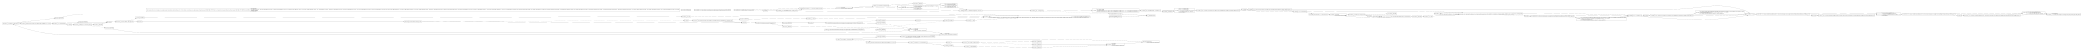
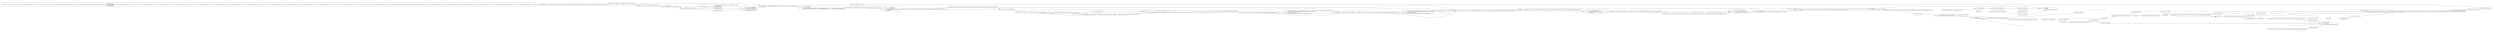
  digraph {
    fontname="Open Sans"
    rankdir=LR
    node [fontname="Open Sans" shape=record]
    edge [fontname="Open Sans"]
    n1 [label="{0\:\ ?|MTH_ENTER_BLOCK\l}"]
    n2 [label="{2\:\ 0x0000|r12 = r12 & androidx.constraintlayout.core.widgets.analyzer.DependencyGraph.USE_GROUPS\l}"]
    n3 [label="{3\:\ 0x0005|if (r11.mNeedBuildGraph != false) goto L94\l}"]
    n4 [label="{4\:\ 0x0007}"]
    n5 [label="{6\:\ 0x000b|java.util.Iterator r1 = r11.container.mChildren.iterator()\l}"]
    n6 [label="{5\:\ 0x0009|if (r11.mNeedRedoMeasures == false) goto L5\l}"]
    n7 [label="{7\:\ 0x0013|LOOP_START\lLOOP:3: B:7:0x0013\-\>B:9:0x0019\l}"]
    n8 [label="{11\:\ 0x0048|boolean r1 = basicMeasureWidgets(r11.mContainer)\l}"]
    n9 [label="{12\:\ 0x004e|if (r1 == false) goto L9\l}"]
    n10 [label="{13\:\ 0x0050|RETURN\l|return false\l}"]
    n11 [label="{14\:\ 0x0051|r11.container.setX(0)\lr11.container.setY(0)\landroidx.constraintlayout.core.widgets.ConstraintWidget$DimensionBehaviour r3 = r11.container.getDimensionBehaviour(0)\landroidx.constraintlayout.core.widgets.ConstraintWidget$DimensionBehaviour r4 = r11.container.getDimensionBehaviour(1)\l}"]
    n12 [label="{1\:\ ?|MTH_EXIT_BLOCK\l}"]
    n13 [label="{15\:\ 0x0069|if (r11.mNeedBuildGraph == false) goto L12\l}"]
    n14 [label="{16\:\ 0x006b|buildGraph()\l}"]
    n15 [label="{17\:\ 0x006e|int r5 = r11.container.getX()\lint r6 = r11.container.getY()\lr11.container.horizontalRun.start.resolve(r5)\lr11.container.verticalRun.start.resolve(r6)\lmeasureWidgets()\l}"]
    n16 [label="{18\:\ 0x0091|if (r3 == androidx.constraintlayout.core.widgets.ConstraintWidget.DimensionBehaviour.WRAP_CONTENT) goto L77\l}"]
    n17 [label="{19\:\ 0x0093}"]
    n18 [label="{21\:\ 0x0097|if (r12 == false) goto L86\l}"]
    n19 [label="{20\:\ 0x0095|if (r4 != androidx.constraintlayout.core.widgets.ConstraintWidget.DimensionBehaviour.WRAP_CONTENT) goto L16\l}"]
    n20 [label="{22\:\ 0x0099|java.util.Iterator r7 = r11.mRuns.iterator()\l}"]
    n21 [label="{29\:\ 0x00b4|PHI: r12 \l  PHI: (r12v2 'optimizeWrap' boolean) = (r12v1 'optimizeWrap' boolean), (r12v1 'optimizeWrap' boolean), (r12v3 'optimizeWrap' boolean) binds: [B:21:0x0097, B:101:0x00b4, B:27:0x00b1] A[DONT_GENERATE, DONT_INLINE]\l|if (r12 == false) goto L90\l}"]
    n22 [label="{37\:\ 0x00fe|r7 = false\l}"]
    n23 [label="{38\:\ 0x0107|if (r11.container.mListDimensionBehaviors[0] == androidx.constraintlayout.core.widgets.ConstraintWidget.DimensionBehaviour.FIXED) goto L71\l}"]
    n24 [label="{39\:\ 0x0109}"]
    n25 [label="{41\:\ 0x0113|int r2 = r11.container.getWidth() + r5\lr11.container.horizontalRun.end.resolve(r2)\lr11.container.horizontalRun.dimension.resolve(r2 \- r5)\lmeasureWidgets()\l}"]
    n26 [label="{40\:\ 0x0111|if (r11.container.mListDimensionBehaviors[0] != androidx.constraintlayout.core.widgets.ConstraintWidget.DimensionBehaviour.MATCH_PARENT) goto L20\l}"]
    n27 [label="{42\:\ 0x0139|if (r11.container.mListDimensionBehaviors[1] == androidx.constraintlayout.core.widgets.ConstraintWidget.DimensionBehaviour.FIXED) goto L76\l}"]
+   n28 [label="{47\:\ 0x0164|PHI: r7 \l  PHI: (r7v23 'checkRoot' boolean) = (r7v22 'checkRoot' boolean), (r7v21 'checkRoot' boolean) binds: [B:46:0x0160, B:40:0x0111] A[DONT_GENERATE, DONT_INLINE]\l|java.util.Iterator r0 = r11.mRuns.iterator()\l}"]
    n29 [label="{48\:\ 0x016a|LOOP_START\lLOOP:0: B:48:0x016a\-\>B:85:0x016a\l}"]
    n30 [label="{49\:\ 0x016e|if (r0.hasNext() == false) goto L33\l}"]
    n31 [label="{50\:\ 0x0170|androidx.constraintlayout.core.widgets.analyzer.WidgetRun r2 = r0.next()\l}"]
    n32 [label="{84\:\ 0x0185|SYNTHETIC\l}"]
    n33 [label="{51\:\ 0x017a|if (r2.widget != r11.container) goto L32\l}"]
    n34 [label="{56\:\ 0x0185|r0 = androidx.constraintlayout.core.widgets.analyzer.DependencyGraph.USE_GROUPS\ljava.util.Iterator r2 = r11.mRuns.iterator()\l}"]
    n35 [label="{52\:\ 0x017c}"]
    n36 [label="{82\:\ 0x0181|SYNTHETIC\l}"]
    n37 [label="{53\:\ 0x017e|if (r2.resolved != false) goto L27\l}"]
    n38 [label="{55\:\ 0x0181|r2.applyToWidget()\l}"]
    n39 [label="{83\:\ 0x0181|SYNTHETIC\l}"]
    n40 [label="{86\:\ 0x016a|SYNTHETIC\l}"]
    n41 [label="{85\:\ 0x016a|LOOP_END\lSYNTHETIC\lLOOP:0: B:48:0x016a\-\>B:85:0x016a\l}"]
    n42 [label="{87\:\ 0x016a|SYNTHETIC\l}"]
    n43 [label="{57\:\ 0x018c|LOOP_START\lLOOP:1: B:57:0x018c\-\>B:96:0x018c\l}"]
    n44 [label="{58\:\ 0x0190|if (r2.hasNext() == false) goto L70\l}"]
    n45 [label="{59\:\ 0x0192|androidx.constraintlayout.core.widgets.analyzer.WidgetRun r8 = r2.next()\l}"]
    n46 [label="{88\:\ 0x01c6|SYNTHETIC\l}"]
    n47 [label="{60\:\ 0x0198|if (r7 != false) goto L69\l}"]
    n48 [label="{80\:\ 0x01c6|PHI: r0 \l  PHI: (r0v8 'allResolved' boolean) = (r0v7 'allResolved' boolean), (r0v9 'allResolved' boolean), (r0v10 'allResolved' boolean), (r0v11 'allResolved' boolean) binds: [B:88:0x01c6, B:66:0x01a7, B:78:0x01c3, B:71:0x01b3] A[DONT_GENERATE, DONT_INLINE]\l|r11.container.setHorizontalDimensionBehaviour(r3)\lr11.container.setVerticalDimensionBehaviour(r4)\l}"]
    n49 [label="{61\:\ 0x019a}"]
    n50 [label="{89\:\ 0x01a1|SYNTHETIC\l}"]
    n51 [label="{62\:\ 0x019e|if (r8.widget != r11.container) goto L41\l}"]
    n52 [label="{64\:\ 0x01a1}"]
    n53 [label="{90\:\ 0x01a1|SYNTHETIC\l}"]
    n54 [label="{97\:\ 0x018c|SYNTHETIC\l}"]
    n55 [label="{96\:\ 0x018c|LOOP_END\lSYNTHETIC\lLOOP:1: B:57:0x018c\-\>B:96:0x018c\l}"]
    n56 [label="{65\:\ 0x01a5|if (r8.start.resolved != false) goto L44\l}"]
    n57 [label="{67\:\ 0x01a9}"]
    n58 [label="{91\:\ 0x01a7|SYNTHETIC\l}"]
    n59 [label="{68\:\ 0x01ad|if (r8.end.resolved != false) goto L52\l}"]
    n60 [label="{66\:\ 0x01a7|r0 = false\l}"]
    n61 [label="{69\:\ 0x01af}"]
    n62 [label="{72\:\ 0x01b5}"]
    n63 [label="{70\:\ 0x01b1|if ((r8 instanceof androidx.constraintlayout.core.widgets.analyzer.GuidelineReference) != false) goto L52\l}"]
    n64 [label="{73\:\ 0x01b9|if (r8.dimension.resolved != false) goto L65\l}"]
    n65 [label="{92\:\ 0x01b3|SYNTHETIC\l}"]
    n66 [label="{71\:\ 0x01b3|r0 = false\l}"]
    n67 [label="{81\:\ 0x01d0|RETURN\l|return r0\l}"]
    n68 [label="{93\:\ 0x01bb|SYNTHETIC\l}"]
    n69 [label="{98\:\ 0x018c|SYNTHETIC\l}"]
    n70 [label="{74\:\ 0x01bb}"]
    n71 [label="{75\:\ 0x01bd|if ((r8 instanceof androidx.constraintlayout.core.widgets.analyzer.ChainRun) != false) goto L64\l}"]
    n72 [label="{94\:\ 0x01bf|SYNTHETIC\l}"]
    n73 [label="{99\:\ 0x018c|SYNTHETIC\l}"]
    n74 [label="{76\:\ 0x01bf}"]
    n75 [label="{95\:\ 0x01c3|SYNTHETIC\l}"]
    n76 [label="{77\:\ 0x01c1|if ((r8 instanceof androidx.constraintlayout.core.widgets.analyzer.GuidelineReference) != false) goto L62\l}"]
    n77 [label="{100\:\ 0x018c|SYNTHETIC\l}"]
    n78 [label="{78\:\ 0x01c3|r0 = false\l}"]
    n79 [label="{43\:\ 0x013b}"]
    n80 [label="{45\:\ 0x0145|int r0 = r11.container.getHeight() + r6\lr11.container.verticalRun.end.resolve(r0)\lr11.container.verticalRun.dimension.resolve(r0 \- r6)\l}"]
    n81 [label="{44\:\ 0x0143|if (r11.container.mListDimensionBehaviors[1] != androidx.constraintlayout.core.widgets.ConstraintWidget.DimensionBehaviour.MATCH_PARENT) goto L75\l}"]
    n82 [label="{46\:\ 0x0160|measureWidgets()\lr7 = androidx.constraintlayout.core.widgets.analyzer.DependencyGraph.USE_GROUPS\l}"]
    n83 [label="{23\:\ 0x009f|LOOP_START\lLOOP:2: B:23:0x009f\-\>B:26:0x00af\l}"]
    n84 [label="{30\:\ 0x00b6}"]
    n85 [label="{33\:\ 0x00d9|if (r12 == false) goto L16\l}"]
    n86 [label="{24\:\ 0x00a3|if (r7.hasNext() == false) goto L85\l}"]
    n87 [label="{25\:\ 0x00a5}"]
    n88 [label="{101\:\ 0x00b4|SYNTHETIC\l}"]
    n89 [label="{26\:\ 0x00af|LOOP_END\lLOOP:2: B:23:0x009f\-\>B:26:0x00af\l|if (r7.next().supportsWrapComputation() != false) goto L79\l}"]
    n90 [label="{102\:\ 0x00b1|SYNTHETIC\l}"]
    n91 [label="{27\:\ 0x00b1|r12 = false\l}"]
    n92 [label="{31\:\ 0x00b8|if (r3 != androidx.constraintlayout.core.widgets.ConstraintWidget.DimensionBehaviour.WRAP_CONTENT) goto L90\l}"]
    n93 [label="{34\:\ 0x00db}"]
    n94 [label="{32\:\ 0x00ba|r11.container.setHorizontalDimensionBehaviour(androidx.constraintlayout.core.widgets.ConstraintWidget.DimensionBehaviour.FIXED)\landroidx.constraintlayout.core.widgets.ConstraintWidgetContainer r7 = r11.container\lr7.setWidth(computeWrap(r7, 0))\lr11.container.horizontalRun.dimension.resolve(r11.container.getWidth())\l}"]
    n95 [label="{35\:\ 0x00dd|if (r4 != androidx.constraintlayout.core.widgets.ConstraintWidget.DimensionBehaviour.WRAP_CONTENT) goto L16\l}"]
    n96 [label="{36\:\ 0x00df|r11.container.setVerticalDimensionBehaviour(androidx.constraintlayout.core.widgets.ConstraintWidget.DimensionBehaviour.FIXED)\landroidx.constraintlayout.core.widgets.ConstraintWidgetContainer r7 = r11.container\lr7.setHeight(computeWrap(r7, 1))\lr11.container.verticalRun.dimension.resolve(r11.container.getHeight())\l}"]
    n97 [label="{8\:\ 0x0017|if (r1.hasNext() == false) goto L98\l}"]
    n98 [label="{9\:\ 0x0019|LOOP_END\lLOOP:3: B:7:0x0013\-\>B:9:0x0019\l|androidx.constraintlayout.core.widgets.ConstraintWidget r3 = r1.next()\lr3.ensureWidgetRuns()\lr3.measured = false\lr3.horizontalRun.reset()\lr3.verticalRun.reset()\l}"]
    n99 [label="{103\:\ 0x002f|SYNTHETIC\l}"]
    n100 [label="{10\:\ 0x002f|r11.container.ensureWidgetRuns()\lr11.container.measured = false\lr11.container.horizontalRun.reset()\lr11.container.verticalRun.reset()\lr11.mNeedRedoMeasures = false\l}"]
    n101 [label="{public boolean androidx.constraintlayout.core.widgets.analyzer.DependencyGraph.directMeasure((r11v0 'this' androidx.constraintlayout.core.widgets.analyzer.DependencyGraph A[IMMUTABLE_TYPE, THIS]), (r12v0 'optimizeWrap' boolean A[D('optimizeWrap' boolean), IMMUTABLE_TYPE, METHOD_ARGUMENT]))  | USE_LINES_HINTS\lBACK_EDGE: B:9:0x0019 \-\> B:7:0x0013, BACK_EDGE: B:55:0x0181 \-\> B:48:0x016a, BACK_EDGE: B:53:0x017e \-\> B:48:0x016a, CROSS_EDGE: B:51:0x017a \-\> B:55:0x0181, CROSS_EDGE: B:81:0x01d0 \-\> B:1:?, CROSS_EDGE: B:71:0x01b3 \-\> B:80:0x01c6, CROSS_EDGE: B:78:0x01c3 \-\> B:80:0x01c6, BACK_EDGE: B:77:0x01c1 \-\> B:57:0x018c, BACK_EDGE: B:75:0x01bd \-\> B:57:0x018c, BACK_EDGE: B:73:0x01b9 \-\> B:57:0x018c, CROSS_EDGE: B:68:0x01ad \-\> B:72:0x01b5, BACK_EDGE: B:62:0x019e \-\> B:57:0x018c, CROSS_EDGE: B:60:0x0198 \-\> B:64:0x01a1, CROSS_EDGE: B:58:0x0190 \-\> B:80:0x01c6, CROSS_EDGE: B:44:0x0143 \-\> B:46:0x0160, CROSS_EDGE: B:42:0x0139 \-\> B:45:0x0145, CROSS_EDGE: B:40:0x0111 \-\> B:47:0x0164, CROSS_EDGE: B:38:0x0107 \-\> B:41:0x0113, CROSS_EDGE: B:35:0x00dd \-\> B:37:0x00fe, CROSS_EDGE: B:33:0x00d9 \-\> B:37:0x00fe, CROSS_EDGE: B:31:0x00b8 \-\> B:33:0x00d9, CROSS_EDGE: B:29:0x00b4 \-\> B:33:0x00d9, BACK_EDGE: B:26:0x00af \-\> B:23:0x009f, CROSS_EDGE: B:24:0x00a3 \-\> B:29:0x00b4, CROSS_EDGE: B:21:0x0097 \-\> B:29:0x00b4, CROSS_EDGE: B:20:0x0095 \-\> B:37:0x00fe, CROSS_EDGE: B:18:0x0091 \-\> B:21:0x0097, CROSS_EDGE: B:15:0x0069 \-\> B:17:0x006e, CROSS_EDGE: B:5:0x0009 \-\> B:11:0x0048, CROSS_EDGE: B:3:0x0005 \-\> B:6:0x000b\lINLINE_NOT_NEEDED\lTYPE_VARS: EMPTY\l}"]
    n1 -> n2
    n2 -> n3
    n3 -> n4 [style=dashed]
    n3 -> n5
    n4 -> n6
    n5 -> n7
    n6 -> n5 [style=dashed]
    n6 -> n8
    n7 -> n97
    n8 -> n9
    n9 -> n10 [style=dashed]
    n9 -> n11
    n10 -> n12
    n11 -> n13
    n13 -> n14 [style=dashed]
    n13 -> n15
    n14 -> n15
    n15 -> n16
    n16 -> n17 [style=dashed]
    n16 -> n18
    n17 -> n19
    n18 -> n20 [style=dashed]
    n18 -> n21
    n19 -> n18 [style=dashed]
    n19 -> n22
    n20 -> n83
    n21 -> n84 [style=dashed]
    n21 -> n85
    n22 -> n23
    n23 -> n24 [style=dashed]
    n23 -> n25
    n24 -> n26
    n25 -> n27
    n26 -> n25 [style=dashed]
+   n26 -> n28
    n27 -> n79 [style=dashed]
    n27 -> n80
+   n28 -> n29
    n29 -> n30
    n30 -> n31 [style=dashed]
    n30 -> n32
    n31 -> n33
    n32 -> n34
    n33 -> n35 [style=dashed]
    n33 -> n36
    n34 -> n43
    n35 -> n37
    n36 -> n38
    n37 -> n39
    n37 -> n40 [style=dashed]
    n38 -> n42
    n40 -> n41
    n41 -> n29
    n42 -> n41
    n43 -> n44
    n44 -> n45 [style=dashed]
    n44 -> n46
    n45 -> n47
    n46 -> n48
    n47 -> n49 [style=dashed]
    n47 -> n50
    n48 -> n67
    n49 -> n51
    n50 -> n52
    n51 -> n53
    n51 -> n54 [style=dashed]
    n52 -> n56
    n53 -> n52
    n54 -> n55
    n55 -> n43
    n56 -> n57
    n56 -> n58 [style=dashed]
    n57 -> n59
    n58 -> n60
    n59 -> n61 [style=dashed]
    n59 -> n62
    n60 -> n48
    n61 -> n63
    n62 -> n64
    n63 -> n62
    n63 -> n65 [style=dashed]
    n64 -> n68 [style=dashed]
    n64 -> n69
    n65 -> n66
    n66 -> n48
    n67 -> n12
    n68 -> n70
    n69 -> n55
    n70 -> n71
    n71 -> n72 [style=dashed]
    n71 -> n73
    n72 -> n74
    n73 -> n55
    n74 -> n75
    n75 -> n78
    n76 -> n75 [style=dashed]
    n76 -> n77
    n77 -> n55
    n78 -> n48
    n79 -> n81
    n80 -> n82
    n81 -> n80 [style=dashed]
    n81 -> n82 [style=dashed]
+   n82 -> n28
    n83 -> n86
    n84 -> n92
    n85 -> n22
    n85 -> n93 [style=dashed]
    n86 -> n87 [style=dashed]
    n86 -> n88
    n87 -> n89
    n88 -> n21
    n89 -> n83
    n89 -> n90 [style=dashed]
    n90 -> n91
    n91 -> n21
    n92 -> n85
    n92 -> n94 [style=dashed]
    n93 -> n95
    n94 -> n85
    n95 -> n22
    n95 -> n96 [style=dashed]
    n96 -> n22 [style=dashed]
    n97 -> n98 [style=dashed]
    n97 -> n99
    n98 -> n7
    n99 -> n100
    n100 -> n8
    n101 -> n1
  }
